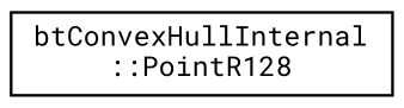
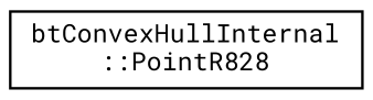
  digraph {
    rankdir=LR
    fontname="Roboto Mono"
-   n1 [color=black fillcolor=white fontname="Roboto Mono" fontsize=10 height=0.2 label="btConvexHullInternal\l::PointR128" shape=record style=filled width=0.4]
+   n1 [color=black fillcolor=white fontname="Roboto Mono" fontsize=10 height=0.2 label="btConvexHullInternal\l::PointR828" shape=record style=filled width=0.4]
  }
